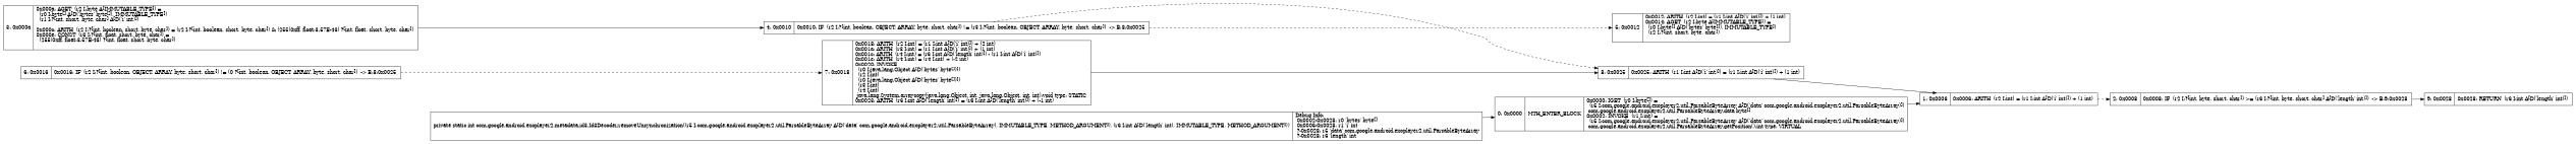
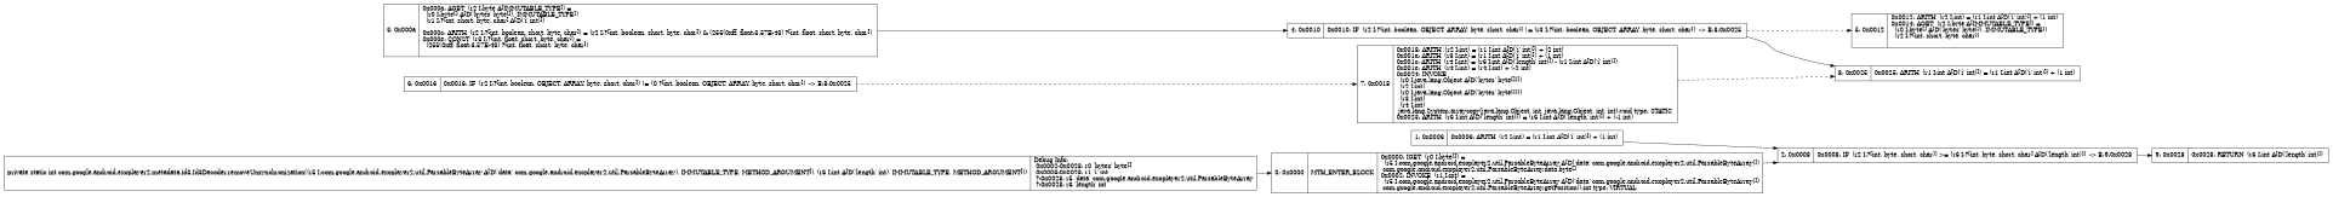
  digraph {
    fontname="DejaVu Serif"
    rankdir=LR
    node [fontname="DejaVu Serif" shape=record]
    edge [fontname="DejaVu Serif"]
    n1 [label="{0\:\ 0x0000|MTH_ENTER_BLOCK\l|0x0000: IGET  (r0 I:byte[]) = \l  (r5 I:com.google.android.exoplayer2.util.ParsableByteArray A[D('data' com.google.android.exoplayer2.util.ParsableByteArray)])\l com.google.android.exoplayer2.util.ParsableByteArray.data byte[] \l0x0002: INVOKE  (r1 I:int) = \l  (r5 I:com.google.android.exoplayer2.util.ParsableByteArray A[D('data' com.google.android.exoplayer2.util.ParsableByteArray)])\l com.google.android.exoplayer2.util.ParsableByteArray.getPosition():int type: VIRTUAL \l}"]
    n2 [label="{1\:\ 0x0006|0x0006: ARITH  (r2 I:int) = (r1 I:int A[D('i' int)]) + (1 int) \l}"]
    n3 [label="{2\:\ 0x0008|0x0008: IF  (r2 I:?[int, byte, short, char]) \>= (r6 I:?[int, byte, short, char] A[D('length' int)])  \-\> B:9:0x0028 \l}"]
    n4 [label="{9\:\ 0x0028|0x0028: RETURN  (r6 I:int A[D('length' int)]) \l}"]
    n5 [label="{3\:\ 0x000a|0x000a: AGET  (r2 I:byte A[IMMUTABLE_TYPE]) = \l  (r0 I:byte[] A[D('bytes' byte[]), IMMUTABLE_TYPE])\l  (r1 I:?[int, short, byte, char] A[D('i' int)])\l \l0x000c: ARITH  (r2 I:?[int, boolean, short, byte, char]) = (r2 I:?[int, boolean, short, byte, char]) & (255(0xff, float:3.57E\-43) ?[int, float, short, byte, char]) \l0x000e: CONST  (r3 I:?[int, float, short, byte, char]) = \l  (255(0xff, float:3.57E\-43) ?[int, float, short, byte, char])\l \l}"]
    n6 [label="{4\:\ 0x0010|0x0010: IF  (r2 I:?[int, boolean, OBJECT, ARRAY, byte, short, char]) != (r3 I:?[int, boolean, OBJECT, ARRAY, byte, short, char])  \-\> B:8:0x0025 \l}"]
    n7 [label="{5\:\ 0x0012|0x0012: ARITH  (r2 I:int) = (r1 I:int A[D('i' int)]) + (1 int) \l0x0014: AGET  (r2 I:byte A[IMMUTABLE_TYPE]) = \l  (r0 I:byte[] A[D('bytes' byte[]), IMMUTABLE_TYPE])\l  (r2 I:?[int, short, byte, char])\l \l}"]
    n8 [label="{8\:\ 0x0025|0x0025: ARITH  (r1 I:int A[D('i' int)]) = (r1 I:int A[D('i' int)]) + (1 int) \l}"]
    n9 [label="{6\:\ 0x0016|0x0016: IF  (r2 I:?[int, boolean, OBJECT, ARRAY, byte, short, char]) != (0 ?[int, boolean, OBJECT, ARRAY, byte, short, char])  \-\> B:8:0x0025 \l}"]
-   n10 [label="{7\:\ 0x0018|0x0018: ARITH  (r2 I:int) = (r1 I:int A[D('i' int)]) + (2 int) \l0x001a: ARITH  (r3 I:int) = (r1 I:int A[D('i' int)]) + (1 int) \l0x001c: ARITH  (r4 I:int) = (r6 I:int A[D('length' int)]) \- (r1 I:int A[D('i' int)]) \l0x001e: ARITH  (r4 I:int) = (r4 I:int) + (\-2 int) \l0x0020: INVOKE  \l  (r0 I:java.lang.Object A[D('bytes' byte[])])\l  (r2 I:int)\l  (r0 I:java.lang.Object A[D('bytes' byte[])])\l  (r3 I:int)\l  (r4 I:int)\l java.lang.System.arraycopy(java.lang.Object, int, java.lang.Object, int, int):void type: STATIC \l0x0023: ARITH  (r6 I:int A[D('length' int)]) = (r6 I:int A[D('length' int)]) + (\-1 int) \l}"]
+   n10 [label="{7\:\ 0x0018|0x0018: ARITH  (r2 I:int) = (r1 I:int A[D('i' int)]) + (2 int) \l0x001a: ARITH  (r3 I:int) = (r1 I:int A[D('i' int)]) + (1 int) \l0x001c: ARITH  (r4 I:int) = (r6 I:int A[D('length' int)]) \- (r1 I:int A[D('i' int)]) \l0x001e: ARITH  (r4 I:int) = (r4 I:int) + (\-2 int) \l0x0024: INVOKE  \l  (r0 I:java.lang.Object A[D('bytes' byte[])])\l  (r2 I:int)\l  (r0 I:java.lang.Object A[D('bytes' byte[])])\l  (r3 I:int)\l  (r4 I:int)\l java.lang.System.arraycopy(java.lang.Object, int, java.lang.Object, int, int):void type: STATIC \l0x0023: ARITH  (r6 I:int A[D('length' int)]) = (r6 I:int A[D('length' int)]) + (\-1 int) \l}"]
    n11 [label="{private static int com.google.android.exoplayer2.metadata.id3.Id3Decoder.removeUnsynchronization((r5 I:com.google.android.exoplayer2.util.ParsableByteArray A[D('data' com.google.android.exoplayer2.util.ParsableByteArray), IMMUTABLE_TYPE, METHOD_ARGUMENT]), (r6 I:int A[D('length' int), IMMUTABLE_TYPE, METHOD_ARGUMENT]))  | Debug Info:\l  0x0002\-0x0028: r0 'bytes' byte[]\l  0x0006\-0x0028: r1 'i' int\l  ?\-0x0028: r5 'data' com.google.android.exoplayer2.util.ParsableByteArray\l  ?\-0x0028: r6 'length' int\l}"]
-   n1 -> n2
-   n2 -> n3 [style=dashed]
+   n1 -> n3
+   n2 -> n3
    n3 -> n4
    n5 -> n6
    n6 -> n7 [style=dashed]
-   n6 -> n8 [style=dashed]
-   n8 -> n2
+   n6 -> n8
    n9 -> n10 [style=dashed]
-   n10 -> n8
+   n10 -> n8 [style=dashed]
    n11 -> n1
  }
